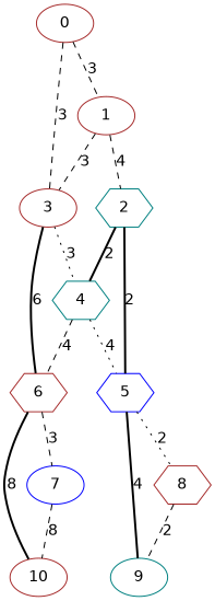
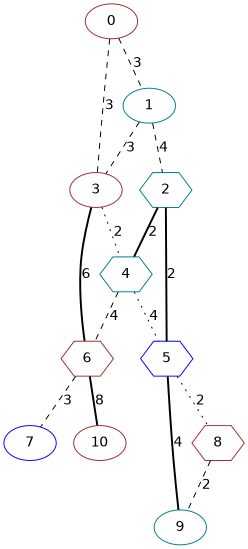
  graph {
    fontname="DejaVu Sans"
    node [color=brown fontname="DejaVu Sans" shape=ellipse weight=1]
    edge [fontname="DejaVu Sans" style=dashed]
    0
-   1
+   1 [color=teal]
    3
    2 [color=teal shape=hexagon weight=2]
    4 [color=teal shape=hexagon]
    6 [shape=hexagon]
    5 [color=blue shape=hexagon]
    8 [shape=hexagon]
    9 [color=teal]
    7 [color=blue]
    10 [weight=4]
    0 -- 1 [label=3]
    0 -- 3 [label=3]
    1 -- 3 [label=3]
    1 -- 2 [label=4]
-   3 -- 4 [label=3 style=dotted]
+   3 -- 4 [label=2 style=dotted]
    3 -- 6 [label=6 style=bold]
    2 -- 4 [label=2 style=bold]
    2 -- 5 [label=2 style=bold]
    4 -- 6 [label=4]
    4 -- 5 [label=4 style=dotted]
    6 -- 7 [label=3]
    6 -- 10 [label=8 style=bold]
    5 -- 8 [label=2 style=dotted]
    5 -- 9 [label=4 style=bold]
    8 -- 9 [label=2]
-   7 -- 10 [label=8]
  }
